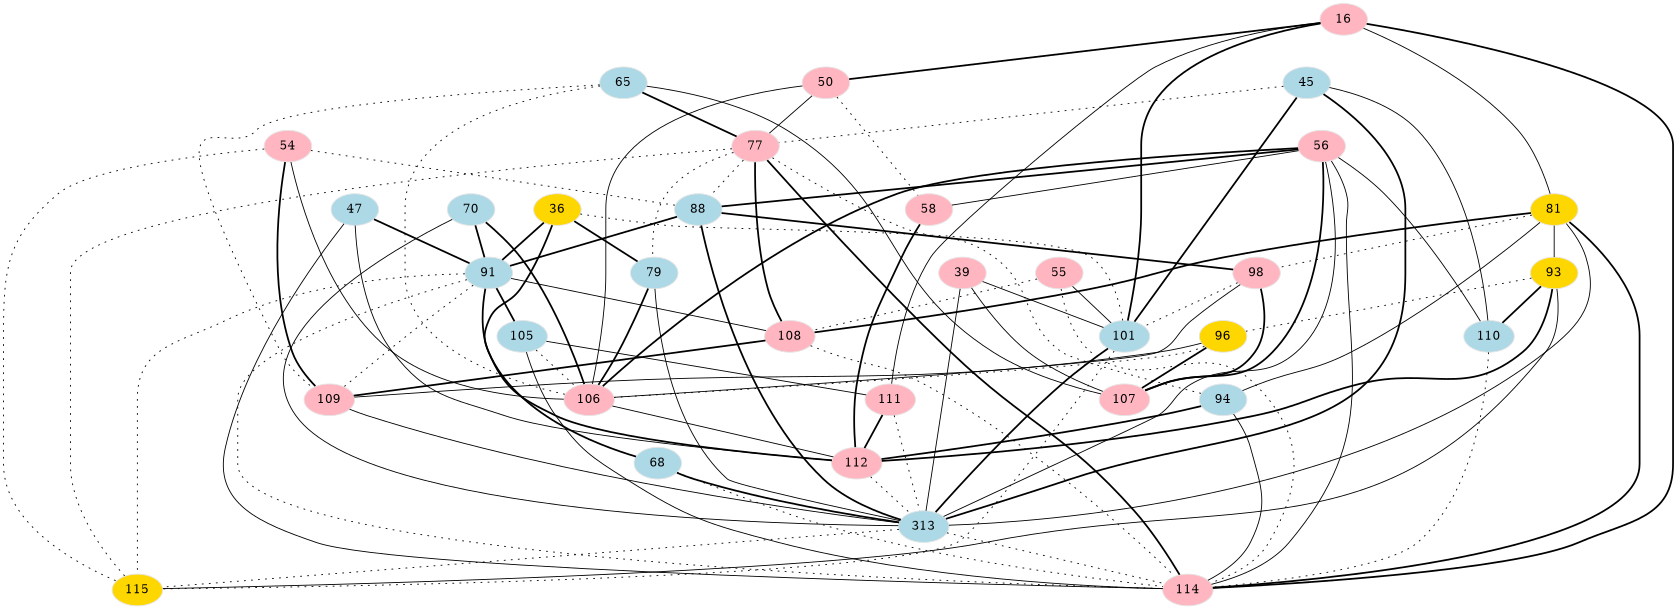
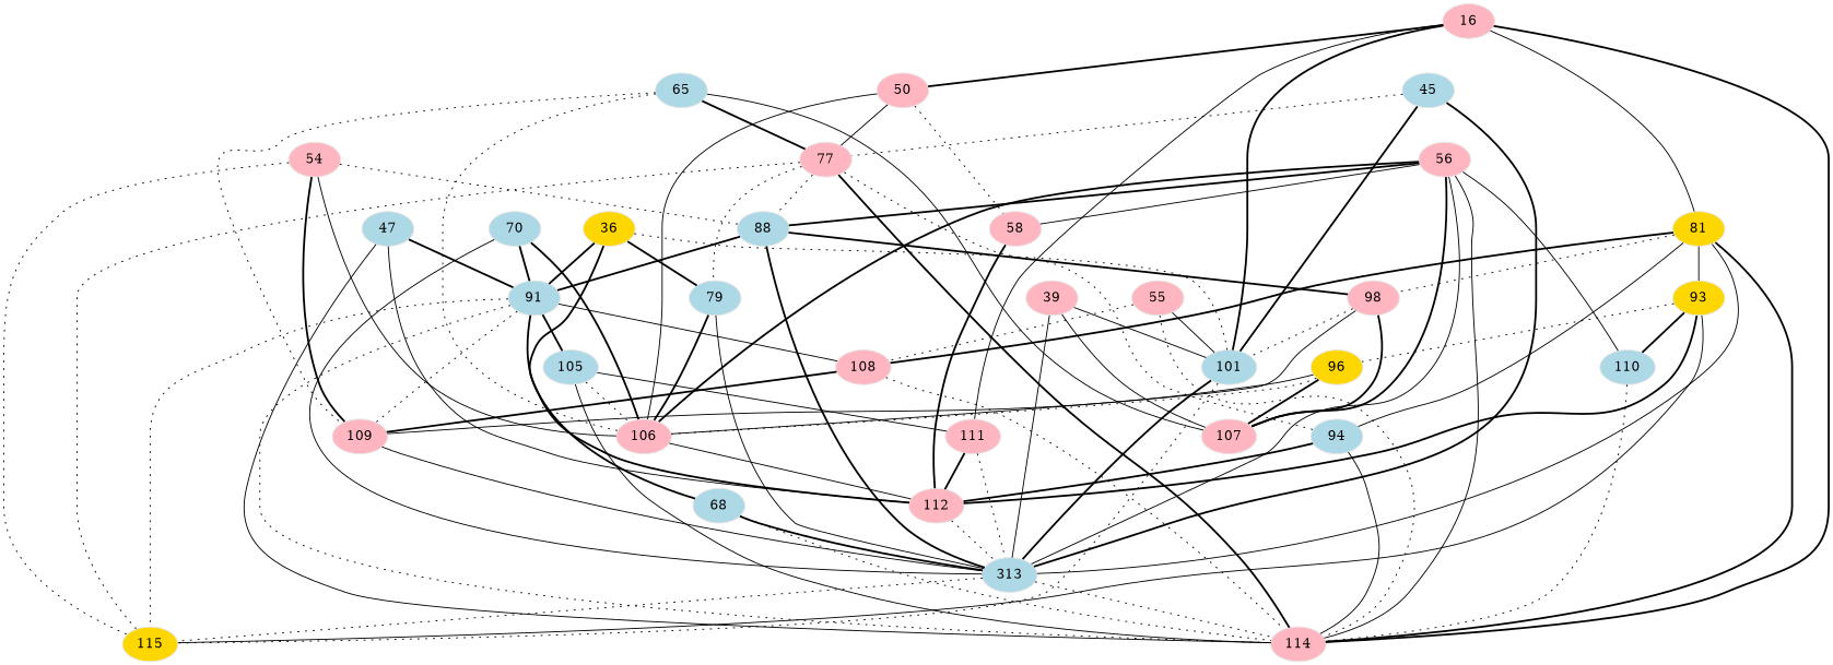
  graph {
    node [color=gray90 fillcolor=lightpink style=filled]
    edge [style=bold]
    16 [super="+3+15"]
    50 [super="+22"]
    81 [fillcolor=gold super="+11+26+32"]
    101 [fillcolor=lightblue super="+71+83+62"]
    114 [super="+89+66+48+100"]
    111
    77 [super="+9+76+40"]
    58
    106 [super="+42+74"]
    n10 [fillcolor=lightblue label=313 super="+69+60+102+97"]
    94 [fillcolor=lightblue super="+87"]
    108 [super="+92+103"]
    93 [fillcolor=gold super="+90"]
    98 [super="+33"]
    115 [fillcolor=gold super="+8"]
    112 [super="+10+104+73"]
    36 [fillcolor=gold super="+2+29"]
    68 [fillcolor=lightblue super="+51"]
    79 [fillcolor=lightblue super="+64"]
    91 [fillcolor=lightblue super="+84+59"]
    109 [super="+86"]
    105 [fillcolor=lightblue super="+78"]
    39
    107 [super="+44"]
    45 [fillcolor=lightblue super="+27"]
    110 [fillcolor=lightblue]
    88 [fillcolor=lightblue super="+1+23+85"]
    47 [fillcolor=lightblue]
    54
    55
    56 [super="+5+30+41"]
    65 [fillcolor=lightblue]
    70 [fillcolor=lightblue]
    96 [fillcolor=gold super="+13+67"]
    16 -- 50
    16 -- 81 [style=solid]
    16 -- 101
    16 -- 114 [weight=3]
    16 -- 111 [style=solid weight=2]
    50 -- 77 [style=solid weight=2]
    50 -- 58 [style=dotted weight=2]
    50 -- 106 [style=solid]
    81 -- 114
    81 -- n10 [style=solid weight=3]
    81 -- 94 [style=solid weight=2]
    81 -- 108
    81 -- 93 [style=solid]
    81 -- 98 [style=dotted]
    101 -- n10 [weight=2]
    101 -- 115 [style=dotted]
    111 -- n10 [style=dotted weight=2]
    111 -- 112
    77 -- 114 [weight=3]
    77 -- 94 [style=dotted]
-   77 -- 108
    77 -- 115 [style=dotted weight=2]
    77 -- 79 [style=dotted weight=2]
    77 -- 88 [style=dotted weight=2]
    58 -- 112
    106 -- 112 [style=solid]
    n10 -- 114 [style=dotted weight=3]
    n10 -- 115 [style=dotted]
    94 -- 114 [style=solid]
    94 -- 112 [weight=2]
    108 -- 114 [style=dotted]
    108 -- 109
    93 -- 115 [style=solid]
    93 -- 112
    93 -- 110
    93 -- 96 [style=dotted weight=2]
    98 -- 101 [style=dotted]
    98 -- 106 [style=solid]
    98 -- 107
    112 -- n10 [style=dotted weight=2]
    36 -- 101 [style=dotted weight=2]
    36 -- 68
    36 -- 79 [weight=2]
    36 -- 91 [weight=3]
    68 -- 114 [style=dotted weight=5]
    68 -- n10 [weight=2]
    79 -- 106
    79 -- n10 [style=solid]
    91 -- 114 [style=dotted]
    91 -- 108 [style=solid weight=3]
    91 -- 115 [style=dotted weight=2]
    91 -- 112
    91 -- 109 [style=dotted]
    91 -- 105 [weight=2]
    109 -- n10 [style=solid weight=2]
    105 -- 114 [style=solid]
    105 -- 111 [style=solid]
    105 -- 106 [style=dotted weight=4]
    39 -- 101 [style=solid weight=2]
    39 -- n10 [style=solid]
    39 -- 107 [style=solid]
    45 -- 101
    45 -- 77 [style=dotted weight=2]
    45 -- n10 [weight=2]
-   45 -- 110 [style=solid]
    110 -- 114 [style=dotted]
    88 -- n10 [weight=2]
    88 -- 98 [weight=2]
    88 -- 91
    47 -- 114 [style=solid weight=2]
    47 -- 112 [style=solid]
    47 -- 91
    54 -- 106 [style=solid]
    54 -- 115 [style=dotted]
    54 -- 109
    54 -- 88 [style=dotted]
    55 -- 101 [style=solid]
    55 -- 114 [style=dotted weight=3]
    55 -- 108 [style=dotted]
    56 -- 114 [style=solid]
    56 -- 58 [style=solid]
    56 -- 106
    56 -- n10 [style=solid weight=3]
    56 -- 107
    56 -- 110 [style=solid]
    56 -- 88 [weight=2]
    65 -- 77
    65 -- 106 [style=dotted]
    65 -- 109 [style=dotted]
    65 -- 107 [style=solid]
    70 -- 106
    70 -- n10 [style=solid weight=2]
    70 -- 91
    96 -- 106 [style=dotted weight=2]
    96 -- 109 [style=solid weight=2]
    96 -- 107 [weight=2]
  }
